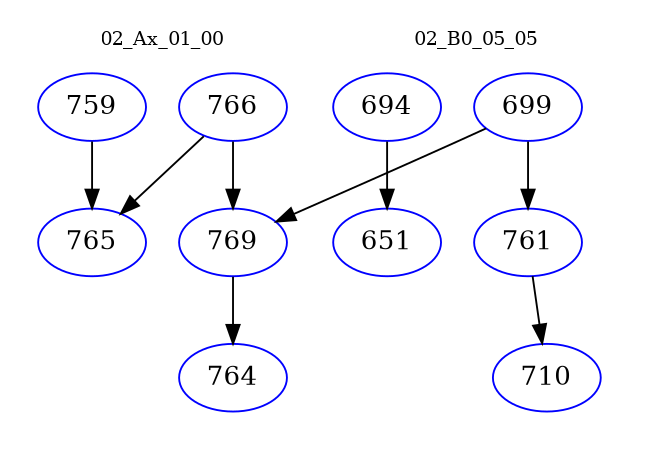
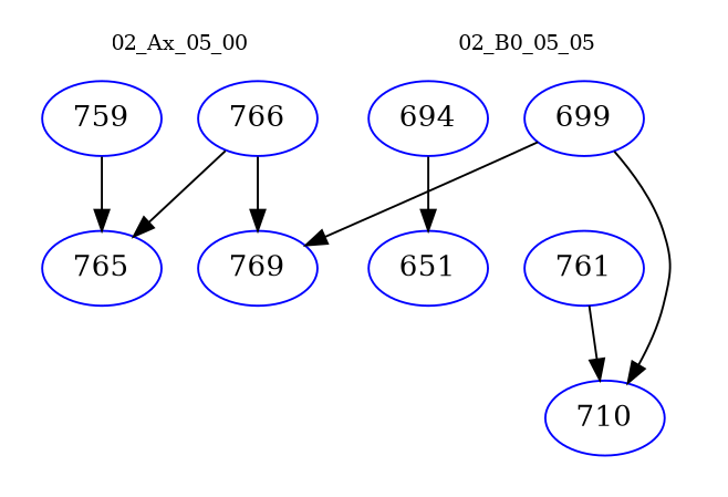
  digraph {
    node [color=blue]
    edge [color=black]
    n1 [label=766]
    n2 [label=765]
    n3 [label=769]
    n4 [label=759]
-   n5 [label=764]
    n6 [label=699]
    n7 [label=694]
    n8 [label=761]
    n9 [label=651]
    n10 [label=710]
    subgraph cluster_1 {
      color=white
      fontsize=10
-     label="02_Ax_01_00"
+     label="02_Ax_05_00"
      n1
      n2
      n3
      n4
-     n5
    }
    subgraph cluster_2 {
      color=white
      fontsize=10
      label="02_B0_05_05"
      n6
      n7
      n8
      n9
      n10
    }
    n1 -> n2
    n1 -> n3
-   n3 -> n5
    n4 -> n2
    n6 -> n3
-   n6 -> n8
+   n6 -> n10
    n7 -> n9
    n8 -> n10
  }
